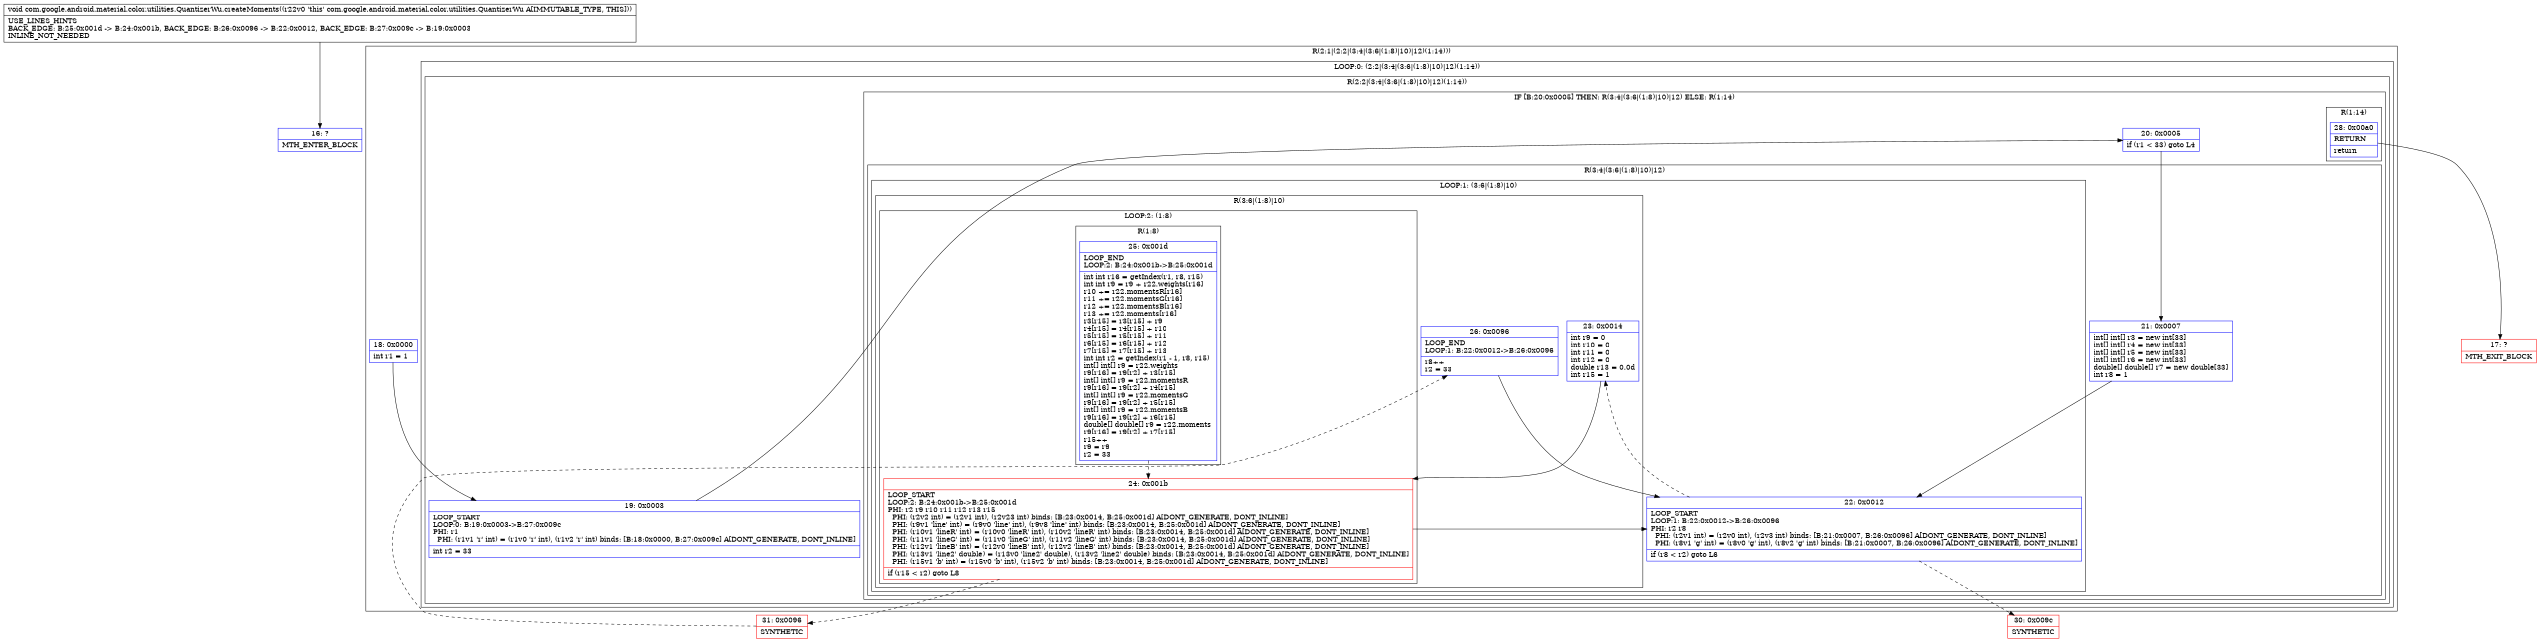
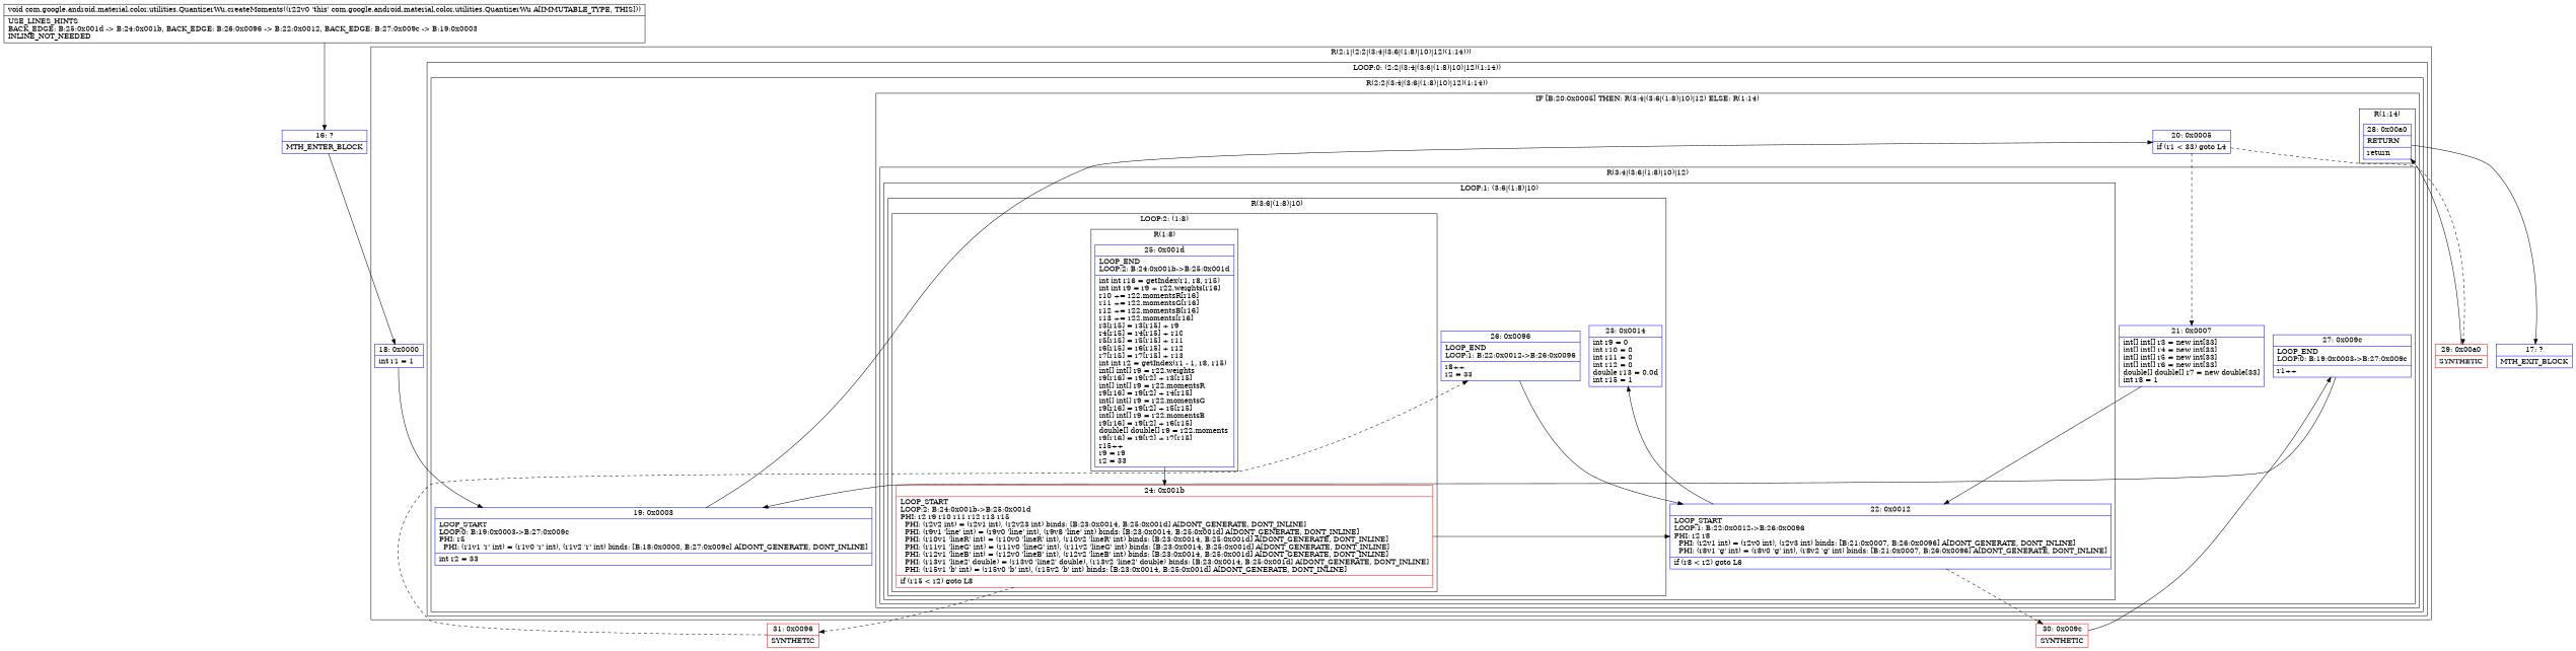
  digraph {
    node [color=blue shape=record]
    n1 [label="{25\:\ 0x001d|LOOP_END\lLOOP:2: B:24:0x001b\-\>B:25:0x001d\l|int int r16 = getIndex(r1, r8, r15)\lint int r9 = r9 + r22.weights[r16]\lr10 += r22.momentsR[r16]\lr11 += r22.momentsG[r16]\lr12 += r22.momentsB[r16]\lr13 += r22.moments[r16]\lr3[r15] = r3[r15] + r9\lr4[r15] = r4[r15] + r10\lr5[r15] = r5[r15] + r11\lr6[r15] = r6[r15] + r12\lr7[r15] = r7[r15] + r13\lint int r2 = getIndex(r1 \- 1, r8, r15)\lint[] int[] r9 = r22.weights\lr9[r16] = r9[r2] + r3[r15]\lint[] int[] r9 = r22.momentsR\lr9[r16] = r9[r2] + r4[r15]\lint[] int[] r9 = r22.momentsG\lr9[r16] = r9[r2] + r5[r15]\lint[] int[] r9 = r22.momentsB\lr9[r16] = r9[r2] + r6[r15]\ldouble[] double[] r9 = r22.moments\lr9[r16] = r9[r2] + r7[r15]\lr15++\lr9 = r9\lr2 = 33\l}"]
    n2 [color=red label="{24\:\ 0x001b|LOOP_START\lLOOP:2: B:24:0x001b\-\>B:25:0x001d\lPHI: r2 r9 r10 r11 r12 r13 r15 \l  PHI: (r2v2 int) = (r2v1 int), (r2v23 int) binds: [B:23:0x0014, B:25:0x001d] A[DONT_GENERATE, DONT_INLINE]\l  PHI: (r9v1 'line' int) = (r9v0 'line' int), (r9v8 'line' int) binds: [B:23:0x0014, B:25:0x001d] A[DONT_GENERATE, DONT_INLINE]\l  PHI: (r10v1 'lineR' int) = (r10v0 'lineR' int), (r10v2 'lineR' int) binds: [B:23:0x0014, B:25:0x001d] A[DONT_GENERATE, DONT_INLINE]\l  PHI: (r11v1 'lineG' int) = (r11v0 'lineG' int), (r11v2 'lineG' int) binds: [B:23:0x0014, B:25:0x001d] A[DONT_GENERATE, DONT_INLINE]\l  PHI: (r12v1 'lineB' int) = (r12v0 'lineB' int), (r12v2 'lineB' int) binds: [B:23:0x0014, B:25:0x001d] A[DONT_GENERATE, DONT_INLINE]\l  PHI: (r13v1 'line2' double) = (r13v0 'line2' double), (r13v2 'line2' double) binds: [B:23:0x0014, B:25:0x001d] A[DONT_GENERATE, DONT_INLINE]\l  PHI: (r15v1 'b' int) = (r15v0 'b' int), (r15v2 'b' int) binds: [B:23:0x0014, B:25:0x001d] A[DONT_GENERATE, DONT_INLINE]\l|if (r15 \< r2) goto L8\l}"]
    n3 [label="{23\:\ 0x0014|int r9 = 0\lint r10 = 0\lint r11 = 0\lint r12 = 0\ldouble r13 = 0.0d\lint r15 = 1\l}"]
    n4 [label="{26\:\ 0x0096|LOOP_END\lLOOP:1: B:22:0x0012\-\>B:26:0x0096\l|r8++\lr2 = 33\l}"]
    n5 [label="{22\:\ 0x0012|LOOP_START\lLOOP:1: B:22:0x0012\-\>B:26:0x0096\lPHI: r2 r8 \l  PHI: (r2v1 int) = (r2v0 int), (r2v3 int) binds: [B:21:0x0007, B:26:0x0096] A[DONT_GENERATE, DONT_INLINE]\l  PHI: (r8v1 'g' int) = (r8v0 'g' int), (r8v2 'g' int) binds: [B:21:0x0007, B:26:0x0096] A[DONT_GENERATE, DONT_INLINE]\l|if (r8 \< r2) goto L6\l}"]
    n6 [label="{21\:\ 0x0007|int[] int[] r3 = new int[33]\lint[] int[] r4 = new int[33]\lint[] int[] r5 = new int[33]\lint[] int[] r6 = new int[33]\ldouble[] double[] r7 = new double[33]\lint r8 = 1\l}"]
+   n7 [label="{27\:\ 0x009c|LOOP_END\lLOOP:0: B:19:0x0003\-\>B:27:0x009c\l|r1++\l}"]
    n8 [label="{28\:\ 0x00a0|RETURN\l|return\l}"]
    n9 [label="{20\:\ 0x0005|if (r1 \< 33) goto L4\l}"]
-   n10 [label="{19\:\ 0x0003|LOOP_START\lLOOP:0: B:19:0x0003\-\>B:27:0x009c\lPHI: r1 \l  PHI: (r1v1 'r' int) = (r1v0 'r' int), (r1v2 'r' int) binds: [B:18:0x0000, B:27:0x009c] A[DONT_GENERATE, DONT_INLINE]\l|int r2 = 33\l}"]
+   n10 [label="{19\:\ 0x0003|LOOP_START\lLOOP:0: B:19:0x0003\-\>B:27:0x009c\lPHI: r5 \l  PHI: (r1v1 'r' int) = (r1v0 'r' int), (r1v2 'r' int) binds: [B:18:0x0000, B:27:0x009c] A[DONT_GENERATE, DONT_INLINE]\l|int r2 = 33\l}"]
    n11 [label="{18\:\ 0x0000|int r1 = 1\l}"]
    n12 [color=red label="{31\:\ 0x0096|SYNTHETIC\l}"]
    n13 [color=red label="{30\:\ 0x009c|SYNTHETIC\l}"]
-   n14 [color=red label="{17\:\ ?|MTH_EXIT_BLOCK\l}"]
+   n14 [label="{17\:\ ?|MTH_EXIT_BLOCK\l}"]
+   n15 [color=red label="{29\:\ 0x00a0|SYNTHETIC\l}"]
    n16 [label="{16\:\ ?|MTH_ENTER_BLOCK\l}"]
    n17 [label="{void com.google.android.material.color.utilities.QuantizerWu.createMoments((r22v0 'this' com.google.android.material.color.utilities.QuantizerWu A[IMMUTABLE_TYPE, THIS]))  | USE_LINES_HINTS\lBACK_EDGE: B:25:0x001d \-\> B:24:0x001b, BACK_EDGE: B:26:0x0096 \-\> B:22:0x0012, BACK_EDGE: B:27:0x009c \-\> B:19:0x0003\lINLINE_NOT_NEEDED\l}" color=""]
    subgraph cluster_1 {
      label="R(2:1|(2:2|(3:4|(3:6|(1:8)|10)|12)(1:14)))"
      n11
      subgraph cluster_2 {
        label="LOOP:0: (2:2|(3:4|(3:6|(1:8)|10)|12)(1:14))"
        subgraph cluster_3 {
          label="R(2:2|(3:4|(3:6|(1:8)|10)|12)(1:14))"
          n10
          subgraph cluster_4 {
            label="IF [B:20:0x0005] THEN: R(3:4|(3:6|(1:8)|10)|12) ELSE: R(1:14)"
            n9
            subgraph cluster_5 {
              label="R(3:4|(3:6|(1:8)|10)|12)"
              n6
+             n7
              subgraph cluster_6 {
                label="LOOP:1: (3:6|(1:8)|10)"
                n5
                subgraph cluster_7 {
                  label="R(3:6|(1:8)|10)"
                  n3
                  n4
                  subgraph cluster_8 {
                    label="LOOP:2: (1:8)"
                    n2
                    subgraph cluster_9 {
                      label="R(1:8)"
                      n1
                    }
                  }
                }
              }
            }
            subgraph cluster_10 {
              label="R(1:14)"
              n8
            }
          }
        }
      }
    }
-   n1 -> n2 [style=dashed]
+   n1 -> n2
    n2 -> n5
    n2 -> n12 [style=dashed]
-   n3 -> n2
    n4 -> n5
-   n5 -> n3 [style=dashed]
+   n5 -> n3
    n5 -> n13 [style=dashed]
    n6 -> n5
+   n7 -> n10
    n8 -> n14
-   n9 -> n6
+   n9 -> n6 [style=dashed]
+   n9 -> n15 [style=dashed]
    n10 -> n9
    n11 -> n10
    n12 -> n4 [style=dashed]
+   n13 -> n7
+   n15 -> n8
+   n16 -> n11
    n17 -> n16
  }
